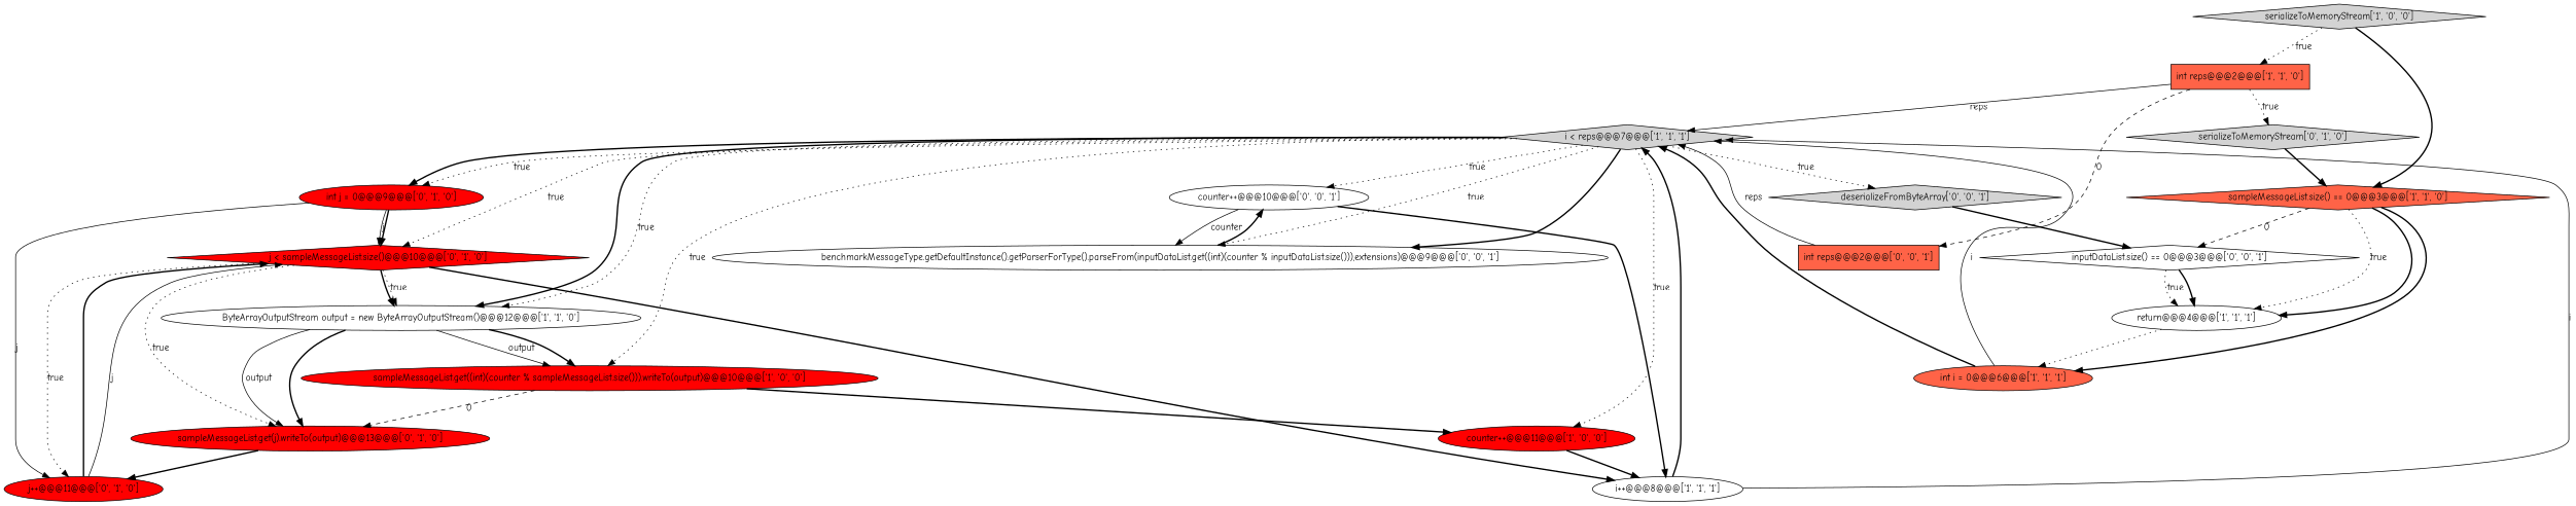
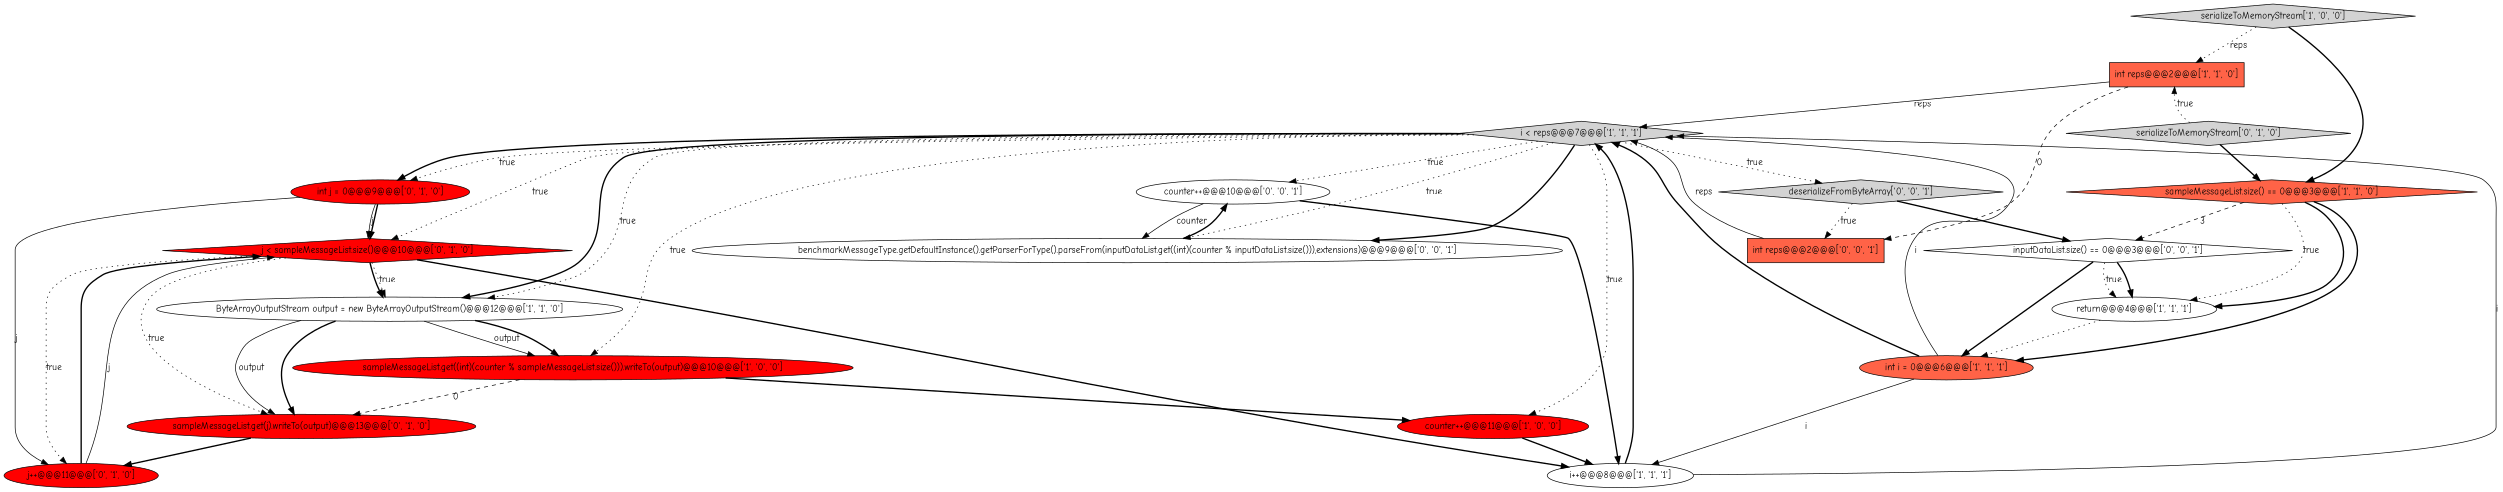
  digraph {
    fontname="Comic Neue"
    node [fillcolor=red fontname="Comic Neue" shape=ellipse style=filled]
    edge [fontname="Comic Neue" style=bold]
    n1 [fillcolor=tomato label="int reps@@@2@@@['1', '1', '0']" shape=box]
    n2 [fillcolor=lightgray label="i < reps@@@7@@@['1', '1', '1']" shape=diamond]
    n3 [fillcolor=tomato label="int reps@@@2@@@['0', '0', '1']" shape=box]
    n4 [label="j < sampleMessageList.size()@@@10@@@['0', '1', '0']" shape=diamond]
    n5 [fillcolor=lightgray label="deserializeFromByteArray['0', '0', '1']" shape=diamond]
    n6 [fillcolor=white label="counter++@@@10@@@['0', '0', '1']"]
    n7 [fillcolor=white label="benchmarkMessageType.getDefaultInstance().getParserForType().parseFrom(inputDataList.get((int)(counter % inputDataList.size())),extensions)@@@9@@@['0', '0', '1']"]
    n8 [label="int j = 0@@@9@@@['0', '1', '0']"]
    n9 [fillcolor=white label="ByteArrayOutputStream output = new ByteArrayOutputStream()@@@12@@@['1', '1', '0']"]
    n10 [label="sampleMessageList.get((int)(counter % sampleMessageList.size())).writeTo(output)@@@10@@@['1', '0', '0']"]
    n11 [label="counter++@@@11@@@['1', '0', '0']"]
    n12 [label="j++@@@11@@@['0', '1', '0']"]
    n13 [fillcolor=white label="i++@@@8@@@['1', '1', '1']"]
    n14 [label="sampleMessageList.get(j).writeTo(output)@@@13@@@['0', '1', '0']"]
    n15 [fillcolor=white label="inputDataList.size() == 0@@@3@@@['0', '0', '1']" shape=diamond]
    n16 [fillcolor=tomato label="int i = 0@@@6@@@['1', '1', '1']"]
    n17 [fillcolor=white label="return@@@4@@@['1', '1', '1']"]
    n18 [fillcolor=lightgray label="serializeToMemoryStream['1', '0', '0']" shape=diamond]
    n19 [fillcolor=tomato label="sampleMessageList.size() == 0@@@3@@@['1', '1', '0']" shape=diamond]
    n20 [fillcolor=lightgray label="serializeToMemoryStream['0', '1', '0']" shape=diamond]
    n1 -> n2 [label=reps style=solid]
    n1 -> n3 [label=0 style=dashed]
    n2 -> n4 [label=true style=dotted]
    n2 -> n5 [label=true style=dotted]
    n2 -> n6 [label=true style=dotted]
    n2 -> n7
    n2 -> n7 [label=true style=dotted]
    n2 -> n8 [label=true style=dotted]
    n2 -> n8
    n2 -> n9
    n2 -> n9 [label=true style=dotted]
    n2 -> n10 [label=true style=dotted]
    n2 -> n11 [label=true style=dotted]
    n3 -> n2 [label=reps style=solid]
    n4 -> n9
    n4 -> n9 [label=true style=dotted]
    n4 -> n12 [label=true style=dotted]
    n4 -> n13
    n4 -> n14 [label=true style=dotted]
+   n5 -> n3 [label=true style=dotted]
    n5 -> n15
    n6 -> n7 [label=counter style=solid]
    n6 -> n13
    n7 -> n6
    n8 -> n4 [label=j style=solid]
    n8 -> n4
    n8 -> n12 [label=j style=solid]
    n9 -> n10 [label=output style=solid]
    n9 -> n10
    n9 -> n14 [label=output style=solid]
    n9 -> n14
    n10 -> n11
    n10 -> n14 [label=0 style=dashed]
    n11 -> n13
    n12 -> n4
    n12 -> n4 [label=j style=solid]
    n13 -> n2
    n13 -> n2 [label=i style=solid]
    n14 -> n12
+   n15 -> n16
    n15 -> n17
    n15 -> n17 [label=true style=dotted]
    n16 -> n2 [label=i style=solid]
    n16 -> n2
+   n16 -> n13 [label=i style=solid]
    n17 -> n16 [style=dotted]
-   n18 -> n1 [label=true style=dotted]
+   n18 -> n1 [label=reps style=dotted]
    n18 -> n19
-   n19 -> n15 [label=0 style=dashed]
+   n19 -> n15 [label=3 style=dashed]
    n19 -> n16
    n19 -> n17
    n19 -> n17 [label=true style=dotted]
-   n1 -> n20 [label=true style=dotted]
+   n20 -> n1 [label=true style=dotted]
    n20 -> n19
  }
